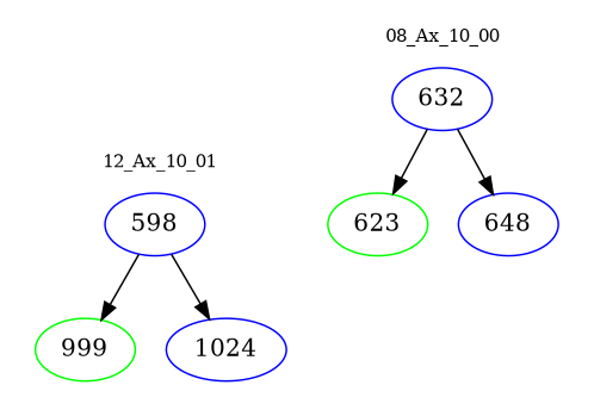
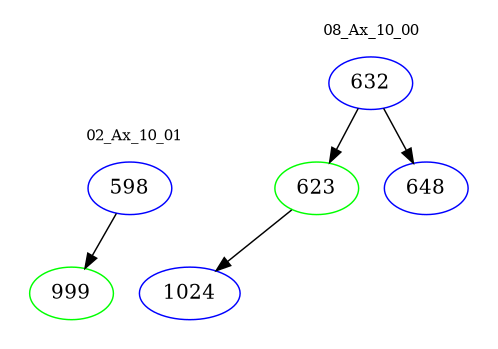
  digraph {
    node [color=blue]
    edge [color=black]
    n1 [label=598]
    n2 [color=green label=999]
    n3 [label=1024]
    n4 [label=632]
    n5 [color=green label=623]
    n6 [label=648]
    subgraph cluster_1 {
      color=white
      fontsize=10
-     label="12_Ax_10_01"
+     label="02_Ax_10_01"
      n1
      n2
      n3
    }
    subgraph cluster_2 {
      color=white
      fontsize=10
      label="08_Ax_10_00"
      n4
      n5
      n6
    }
    n1 -> n2
-   n1 -> n3
+   n5 -> n3
    n4 -> n5
    n4 -> n6
  }
